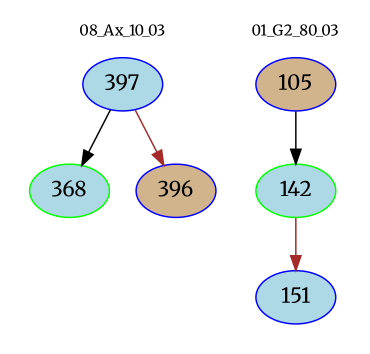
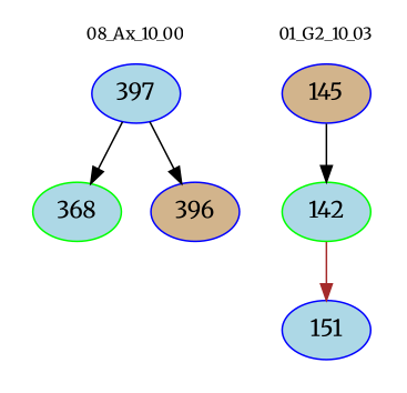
  digraph {
    fontname=Merriweather
    node [color=blue fillcolor=lightblue fontname=Merriweather style=filled]
    edge [color=black fontname=Merriweather]
    n1 [label=397]
    n2 [color=green label=368]
    n3 [fillcolor=tan label=396]
-   n4 [fillcolor=tan label=105]
+   n4 [fillcolor=tan label=145]
    n5 [color=green label=142]
    n6 [label=151]
    subgraph cluster_1 {
      color=white
      fontsize=10
-     label="08_Ax_10_03"
+     label="08_Ax_10_00"
      n1
      n2
      n3
    }
    subgraph cluster_2 {
      color=white
      fontsize=10
-     label="01_G2_80_03"
+     label="01_G2_10_03"
      n4
      n5
      n6
    }
    n1 -> n2
-   n1 -> n3 [color=brown]
+   n1 -> n3
    n4 -> n5
    n5 -> n6 [color=brown]
  }
